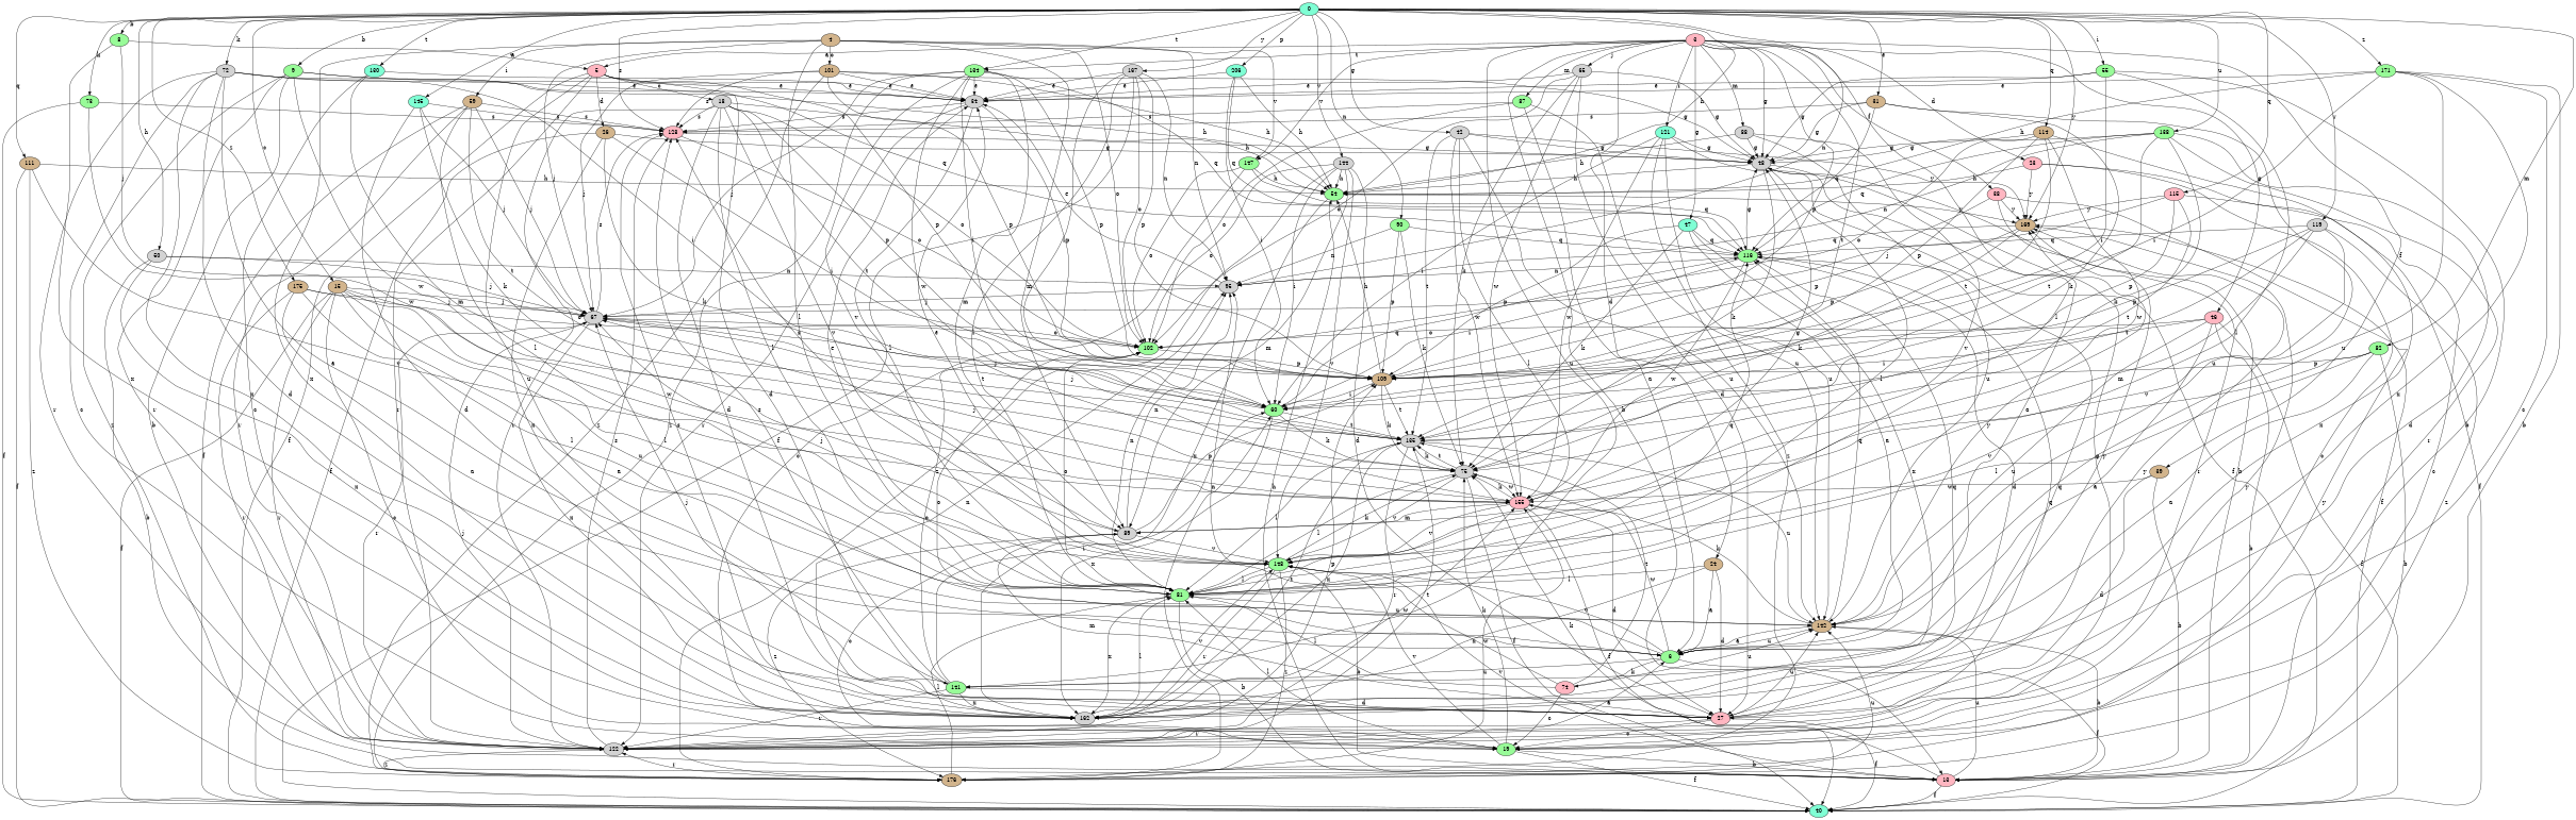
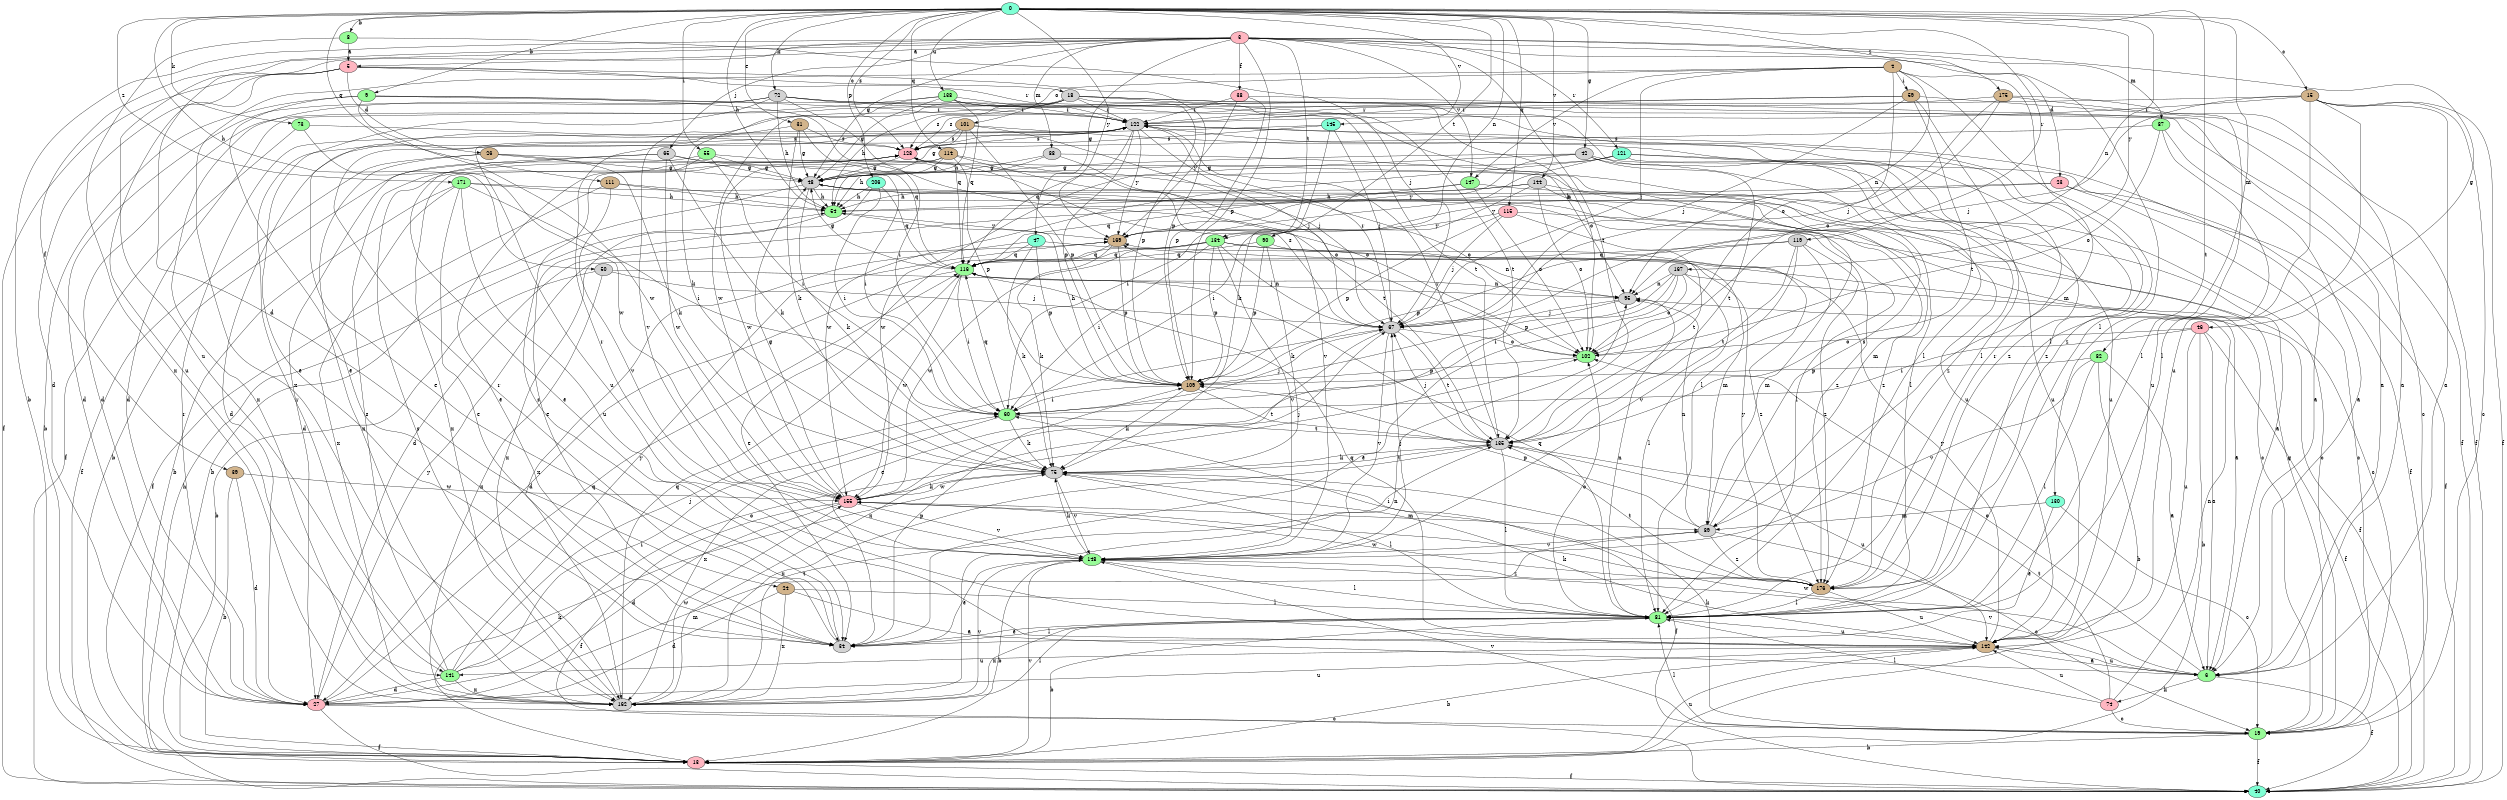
  strict digraph {
    node [fillcolor=palegreen style=filled]
    0 [fillcolor=aquamarine]
    8
    9
    15 [fillcolor=tan]
    31 [fillcolor=tan]
    42 [fillcolor=lightgrey]
    50 [fillcolor=lightgrey]
    54
    55
    72 [fillcolor=lightgrey]
    73
    82
    90
    95 [fillcolor=lightgrey]
    n15 [fillcolor=aquamarine label=206]
    111 [fillcolor=tan]
    114 [fillcolor=tan]
    115 [fillcolor=lightpink]
    119 [fillcolor=lightgrey]
    128 [fillcolor=lightpink]
    130 [fillcolor=aquamarine]
    134
    138
    144 [fillcolor=lightgrey]
    145 [fillcolor=aquamarine]
    167 [fillcolor=lightgrey]
    169 [fillcolor=tan]
    171
    175 [fillcolor=tan]
    5 [fillcolor=lightpink]
    67 [fillcolor=lightgrey]
    162 [fillcolor=lightgrey]
    13 [fillcolor=lightpink]
    34 [fillcolor=lightgrey]
    122 [fillcolor=lightgrey]
    155 [fillcolor=lightpink]
    116
    176 [fillcolor=tan]
    81
    40 [fillcolor=aquamarine]
    6
    142 [fillcolor=tan]
    19
    48 [fillcolor=lightgrey]
    75 [fillcolor=lightgrey]
    135 [fillcolor=lightgrey]
    60
    27 [fillcolor=lightpink]
    109 [fillcolor=tan]
    148
    102
    89 [fillcolor=lightgrey]
    3 [fillcolor=lightpink]
    23 [fillcolor=lightpink]
    24 [fillcolor=tan]
    38 [fillcolor=lightpink]
    39 [fillcolor=tan]
    46 [fillcolor=lightpink]
    47 [fillcolor=aquamarine]
    65 [fillcolor=lightgrey]
    87
    88 [fillcolor=lightgrey]
    121 [fillcolor=aquamarine]
    141
    147
    18 [fillcolor=lightgrey]
    26 [fillcolor=tan]
    4 [fillcolor=tan]
    59 [fillcolor=tan]
    101 [fillcolor=tan]
    74 [fillcolor=lightpink]
    0 -> 8 [label=b]
    0 -> 9 [label=b]
    0 -> 15 [label=c]
    0 -> 31 [label=e]
    0 -> 42 [label=g]
    0 -> 50 [label=h]
    0 -> 54 [label=h]
    0 -> 55 [label=i]
    0 -> 72 [label=k]
    0 -> 73 [label=k]
    0 -> 82 [label=m]
    0 -> 90 [label=n]
    0 -> 95 [label=n]
    0 -> n15 [label=p]
    0 -> 111 [label=q]
    0 -> 114 [label=q]
    0 -> 115 [label=q]
    0 -> 119 [label=r]
    0 -> 128 [label=s]
    0 -> 130 [label=t]
    0 -> 134 [label=t]
    0 -> 138 [label=u]
    0 -> 144 [label=v]
    0 -> 145 [label=v]
    0 -> 167 [label=y]
    0 -> 169 [label=y]
    0 -> 171 [label=z]
    0 -> 175 [label=z]
    8 -> 5 [label=a]
    8 -> 67 [label=j]
    8 -> 162 [label=x]
    9 -> 13 [label=b]
    9 -> 34 [label=e]
    9 -> 122 [label=r]
    9 -> 155 [label=w]
    9 -> 116 [label=q]
    9 -> 176 [label=z]
    15 -> 67 [label=j]
    15 -> 122 [label=r]
    15 -> 155 [label=w]
    15 -> 81 [label=l]
    15 -> 40 [label=f]
    15 -> 6 [label=a]
    15 -> 142 [label=u]
    15 -> 19 [label=c]
    31 -> 128 [label=s]
    31 -> 116 [label=q]
    31 -> 142 [label=u]
    31 -> 48 [label=g]
    31 -> 75 [label=k]
    42 -> 169 [label=y]
    42 -> 155 [label=w]
    42 -> 81 [label=l]
    42 -> 142 [label=u]
    42 -> 48 [label=g]
    42 -> 135 [label=t]
    50 -> 95 [label=n]
    50 -> 67 [label=j]
    50 -> 162 [label=x]
    50 -> 13 [label=b]
    54 -> 169 [label=y]
    54 -> 162 [label=x]
    55 -> 13 [label=b]
    55 -> 34 [label=e]
    55 -> 81 [label=l]
    55 -> 48 [label=g]
    55 -> 60 [label=i]
    72 -> 54 [label=h]
    72 -> 162 [label=x]
    72 -> 34 [label=e]
    72 -> 122 [label=r]
    72 -> 6 [label=a]
    72 -> 19 [label=c]
    72 -> 60 [label=i]
    72 -> 27 [label=d]
    73 -> 128 [label=s]
    73 -> 155 [label=w]
    73 -> 40 [label=f]
    82 -> 13 [label=b]
    82 -> 81 [label=l]
    82 -> 6 [label=a]
    82 -> 109 [label=p]
    82 -> 148 [label=v]
    90 -> 95 [label=n]
    90 -> 116 [label=q]
    90 -> 75 [label=k]
    90 -> 109 [label=p]
    95 -> 67 [label=j]
    95 -> 34 [label=e]
    n15 -> 54 [label=h]
    n15 -> 34 [label=e]
    n15 -> 116 [label=q]
    n15 -> 60 [label=i]
    111 -> 54 [label=h]
    111 -> 176 [label=z]
    111 -> 40 [label=f]
    111 -> 148 [label=v]
    114 -> 162 [label=x]
    114 -> 155 [label=w]
    114 -> 48 [label=g]
    114 -> 135 [label=t]
    114 -> 109 [label=p]
    114 -> 102 [label=o]
    115 -> 169 [label=y]
    115 -> 67 [label=j]
    115 -> 19 [label=c]
    115 -> 135 [label=t]
    115 -> 109 [label=p]
    119 -> 116 [label=q]
    119 -> 176 [label=z]
    119 -> 135 [label=t]
    119 -> 109 [label=p]
    119 -> 148 [label=v]
    119 -> 89 [label=m]
    128 -> 48 [label=g]
    128 -> 102 [label=o]
    130 -> 34 [label=e]
    130 -> 19 [label=c]
    130 -> 89 [label=m]
    134 -> 67 [label=j]
    134 -> 34 [label=e]
    134 -> 155 [label=w]
    134 -> 116 [label=q]
    134 -> 176 [label=z]
    134 -> 60 [label=i]
    134 -> 109 [label=p]
    134 -> 148 [label=v]
    134 -> 89 [label=m]
    138 -> 95 [label=n]
    138 -> 122 [label=r]
    138 -> 116 [label=q]
    138 -> 48 [label=g]
    138 -> 75 [label=k]
    138 -> 135 [label=t]
    138 -> 27 [label=d]
    144 -> 54 [label=h]
    144 -> 176 [label=z]
    144 -> 60 [label=i]
    144 -> 27 [label=d]
    144 -> 102 [label=o]
    144 -> 89 [label=m]
    145 -> 128 [label=s]
    145 -> 67 [label=j]
    145 -> 75 [label=k]
    145 -> 27 [label=d]
    167 -> 95 [label=n]
    167 -> 34 [label=e]
    167 -> 81 [label=l]
    167 -> 40 [label=f]
    167 -> 60 [label=i]
    167 -> 109 [label=p]
    167 -> 102 [label=o]
    169 -> 116 [label=q]
    169 -> 75 [label=k]
    169 -> 109 [label=p]
    171 -> 54 [label=h]
    171 -> 162 [label=x]
    171 -> 13 [label=b]
    171 -> 34 [label=e]
    171 -> 142 [label=u]
    171 -> 19 [label=c]
    171 -> 60 [label=i]
    175 -> 67 [label=j]
    175 -> 122 [label=r]
    175 -> 81 [label=l]
    175 -> 6 [label=a]
    175 -> 102 [label=o]
-   5 -> 34 [label=e]
    5 -> 122 [label=r]
    5 -> 40 [label=f]
    5 -> 27 [label=d]
    5 -> 109 [label=p]
    5 -> 141 [label=u]
    5 -> 18 [label=c]
    5 -> 26 [label=d]
    67 -> 128 [label=s]
    67 -> 162 [label=x]
    67 -> 122 [label=r]
    67 -> 135 [label=t]
-   144 -> 148 [label=v]
+   67 -> 148 [label=v]
    67 -> 102 [label=o]
    162 -> 95 [label=n]
    162 -> 128 [label=s]
    162 -> 155 [label=w]
    162 -> 116 [label=q]
    162 -> 81 [label=l]
    162 -> 135 [label=t]
    162 -> 148 [label=v]
    13 -> 54 [label=h]
    13 -> 40 [label=f]
    13 -> 142 [label=u]
    13 -> 75 [label=k]
    13 -> 148 [label=v]
    34 -> 128 [label=s]
    34 -> 122 [label=r]
    34 -> 81 [label=l]
    34 -> 109 [label=p]
    122 -> 128 [label=s]
    122 -> 169 [label=y]
    122 -> 67 [label=j]
    122 -> 116 [label=q]
    122 -> 176 [label=z]
    122 -> 6 [label=a]
-   122 -> 135 [label=t]
+   176 -> 135 [label=t]
    122 -> 109 [label=p]
    155 -> 67 [label=j]
    155 -> 40 [label=f]
    155 -> 48 [label=g]
    155 -> 75 [label=k]
    155 -> 27 [label=d]
    155 -> 148 [label=v]
    155 -> 89 [label=m]
    116 -> 95 [label=n]
    116 -> 155 [label=w]
    116 -> 48 [label=g]
    116 -> 60 [label=i]
    116 -> 27 [label=d]
    176 -> 169 [label=y]
    176 -> 122 [label=r]
    176 -> 155 [label=w]
    176 -> 81 [label=l]
    176 -> 142 [label=u]
    176 -> 60 [label=i]
    81 -> 95 [label=n]
    81 -> 162 [label=x]
    81 -> 13 [label=b]
    81 -> 34 [label=e]
    81 -> 116 [label=q]
    81 -> 142 [label=u]
    81 -> 102 [label=o]
    6 -> 155 [label=w]
    6 -> 40 [label=f]
    6 -> 142 [label=u]
    6 -> 148 [label=v]
    6 -> 102 [label=o]
-   6 -> 141 [label=u]
+   142 -> 141 [label=u]
    6 -> 74 [label=k]
    142 -> 169 [label=y]
    142 -> 13 [label=b]
    142 -> 116 [label=q]
    142 -> 6 [label=a]
    142 -> 75 [label=k]
    19 -> 13 [label=b]
    19 -> 81 [label=l]
    19 -> 40 [label=f]
    19 -> 48 [label=g]
    19 -> 75 [label=k]
    19 -> 148 [label=v]
    48 -> 54 [label=h]
    48 -> 13 [label=b]
    48 -> 81 [label=l]
    48 -> 6 [label=a]
    48 -> 75 [label=k]
    75 -> 155 [label=w]
    75 -> 81 [label=l]
    75 -> 40 [label=f]
    75 -> 135 [label=t]
    75 -> 148 [label=v]
    135 -> 67 [label=j]
    135 -> 162 [label=x]
    135 -> 122 [label=r]
    135 -> 81 [label=l]
    135 -> 142 [label=u]
    135 -> 75 [label=k]
    60 -> 67 [label=j]
    60 -> 162 [label=x]
    60 -> 116 [label=q]
    60 -> 75 [label=k]
    60 -> 135 [label=t]
    27 -> 169 [label=y]
    27 -> 122 [label=r]
    27 -> 116 [label=q]
    27 -> 40 [label=f]
    27 -> 142 [label=u]
    27 -> 19 [label=c]
    27 -> 89 [label=m]
    109 -> 54 [label=h]
    109 -> 75 [label=k]
    109 -> 135 [label=t]
    109 -> 60 [label=i]
    148 -> 67 [label=j]
    148 -> 13 [label=b]
    148 -> 34 [label=e]
    148 -> 122 [label=r]
    148 -> 176 [label=z]
    148 -> 81 [label=l]
    148 -> 75 [label=k]
    102 -> 109 [label=p]
    89 -> 95 [label=n]
    89 -> 128 [label=s]
    89 -> 176 [label=z]
    89 -> 19 [label=c]
    89 -> 109 [label=p]
    89 -> 148 [label=v]
    3 -> 134 [label=t]
    3 -> 5 [label=a]
    3 -> 13 [label=b]
    3 -> 81 [label=l]
    3 -> 48 [label=g]
    3 -> 135 [label=t]
    3 -> 109 [label=p]
    3 -> 23 [label=d]
    3 -> 24 [label=d]
    3 -> 38 [label=f]
    3 -> 39 [label=f]
    3 -> 46 [label=g]
    3 -> 47 [label=g]
    3 -> 65 [label=j]
    3 -> 87 [label=m]
    3 -> 88 [label=m]
    3 -> 121 [label=r]
    3 -> 141 [label=u]
    3 -> 147 [label=v]
    23 -> 54 [label=h]
    23 -> 169 [label=y]
    23 -> 40 [label=f]
    23 -> 19 [label=c]
    24 -> 162 [label=x]
    24 -> 81 [label=l]
    24 -> 6 [label=a]
    24 -> 27 [label=d]
    38 -> 169 [label=y]
    38 -> 122 [label=r]
    38 -> 40 [label=f]
    38 -> 109 [label=p]
    39 -> 13 [label=b]
    39 -> 155 [label=w]
    39 -> 27 [label=d]
    46 -> 13 [label=b]
    46 -> 40 [label=f]
    46 -> 6 [label=a]
    46 -> 142 [label=u]
    46 -> 60 [label=i]
    46 -> 102 [label=o]
    47 -> 162 [label=x]
    47 -> 116 [label=q]
    47 -> 6 [label=a]
    47 -> 75 [label=k]
    47 -> 109 [label=p]
    65 -> 34 [label=e]
    65 -> 155 [label=w]
    65 -> 48 [label=g]
    65 -> 75 [label=k]
    65 -> 27 [label=d]
    65 -> 102 [label=o]
    87 -> 128 [label=s]
    87 -> 6 [label=a]
    87 -> 142 [label=u]
    87 -> 102 [label=o]
    88 -> 54 [label=h]
    88 -> 142 [label=u]
    88 -> 48 [label=g]
    88 -> 148 [label=v]
    121 -> 155 [label=w]
    121 -> 176 [label=z]
    121 -> 40 [label=f]
    121 -> 142 [label=u]
    121 -> 48 [label=g]
    121 -> 60 [label=i]
    141 -> 128 [label=s]
    141 -> 169 [label=y]
    141 -> 67 [label=j]
    141 -> 162 [label=x]
    141 -> 122 [label=r]
    141 -> 60 [label=i]
    141 -> 27 [label=d]
    141 -> 102 [label=o]
    147 -> 54 [label=h]
    147 -> 116 [label=q]
    147 -> 19 [label=c]
    147 -> 102 [label=o]
    18 -> 54 [label=h]
    18 -> 128 [label=s]
    18 -> 122 [label=r]
    18 -> 81 [label=l]
    18 -> 135 [label=t]
    18 -> 27 [label=d]
    18 -> 109 [label=p]
    18 -> 148 [label=v]
    18 -> 102 [label=o]
    26 -> 162 [label=x]
    26 -> 40 [label=f]
    26 -> 48 [label=g]
    26 -> 75 [label=k]
    26 -> 60 [label=i]
    4 -> 95 [label=n]
    4 -> 67 [label=j]
    4 -> 162 [label=x]
    4 -> 81 [label=l]
    4 -> 102 [label=o]
    4 -> 89 [label=m]
    4 -> 147 [label=v]
    4 -> 59 [label=i]
    4 -> 101 [label=o]
    59 -> 128 [label=s]
    59 -> 67 [label=j]
    59 -> 122 [label=r]
    59 -> 81 [label=l]
    59 -> 40 [label=f]
    59 -> 135 [label=t]
    101 -> 54 [label=h]
    101 -> 128 [label=s]
    101 -> 67 [label=j]
    101 -> 34 [label=e]
    101 -> 176 [label=z]
    101 -> 48 [label=g]
    101 -> 109 [label=p]
    74 -> 95 [label=n]
    74 -> 81 [label=l]
    74 -> 142 [label=u]
    74 -> 19 [label=c]
    74 -> 135 [label=t]
  }
